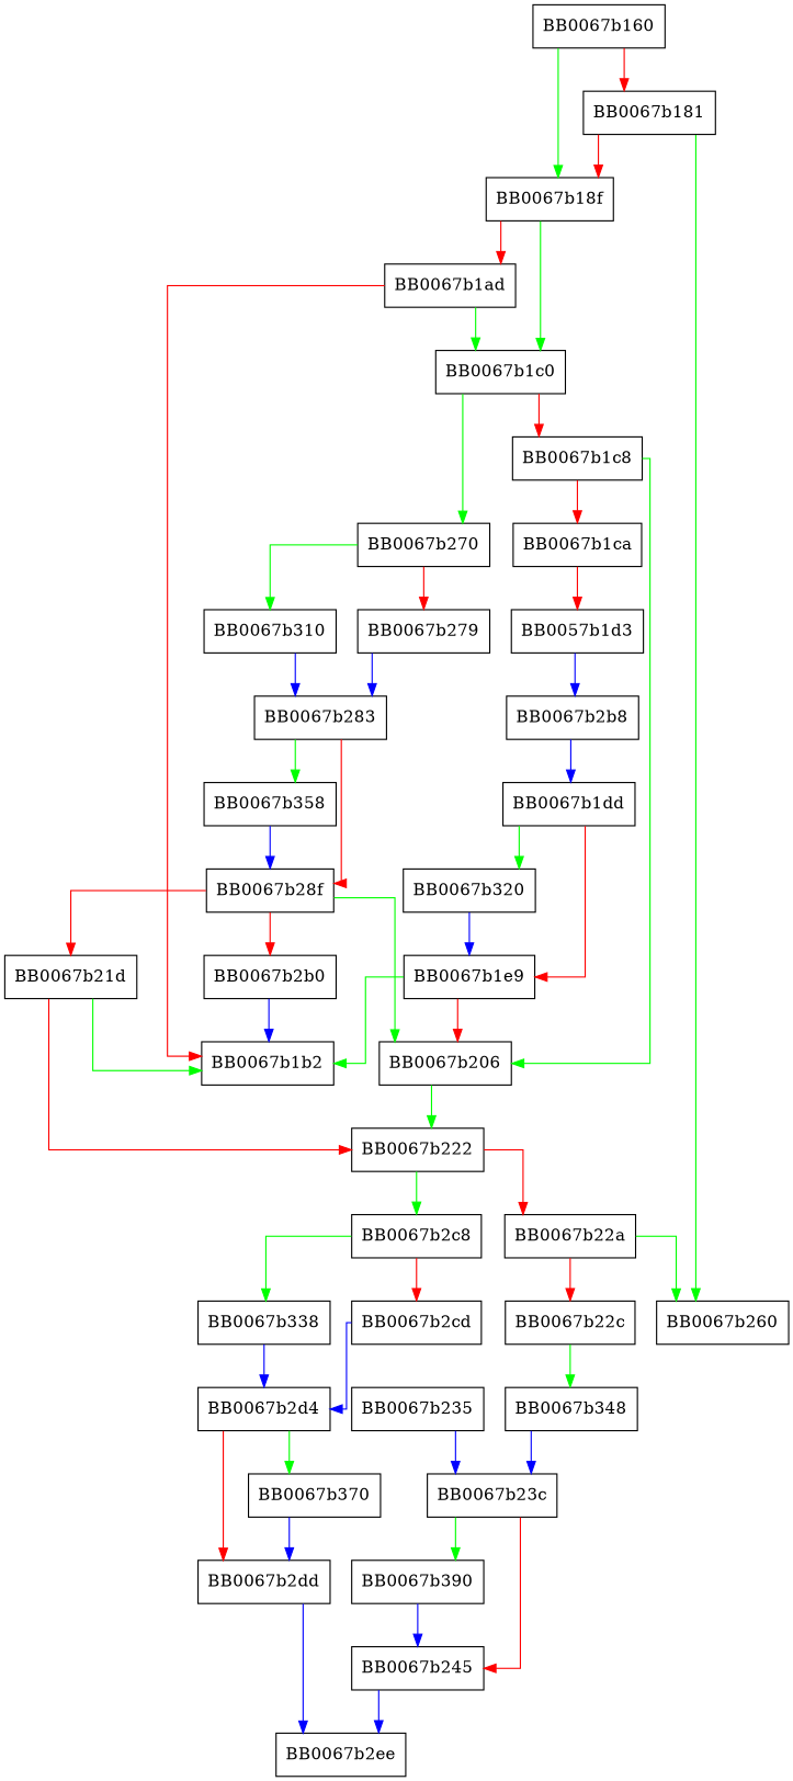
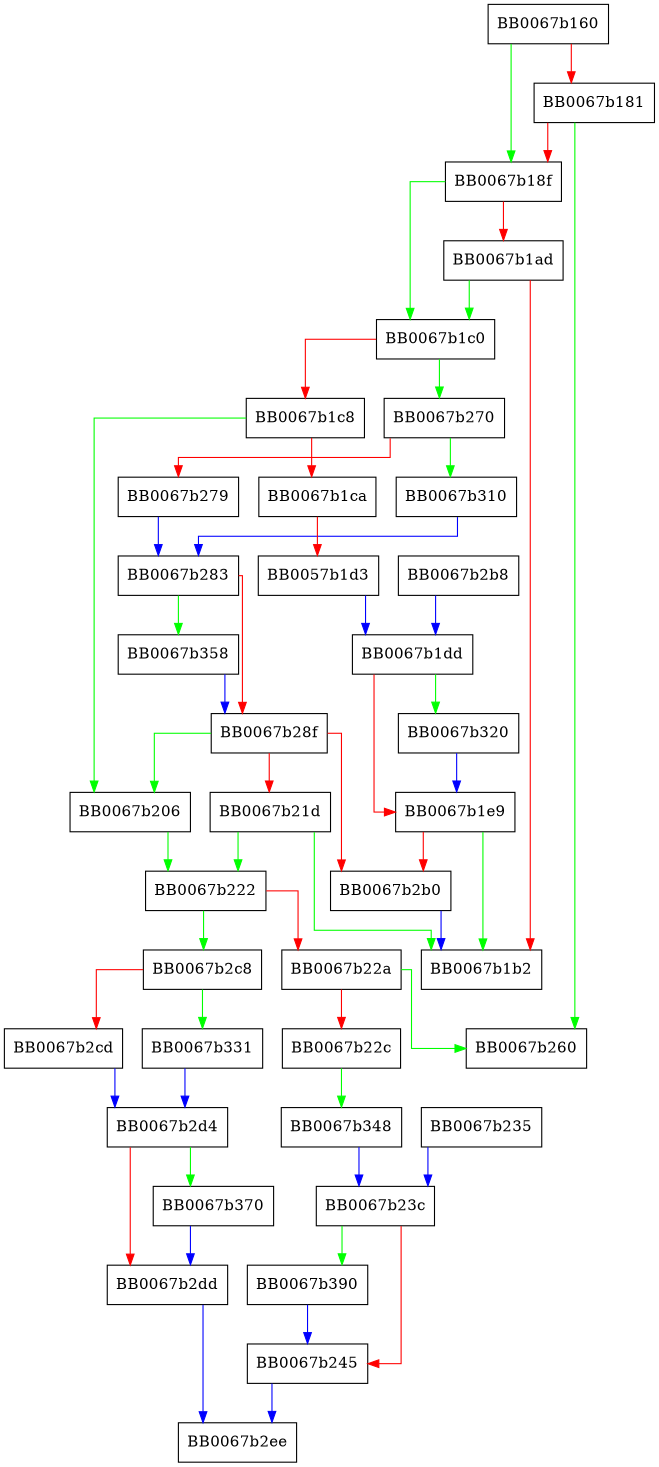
  digraph {
    splines=ortho
    node [shape=box]
    edge [color=green]
    BB0067b160
    BB0067b18f
    BB0067b181
    BB0067b1c0
    BB0067b1ad
    BB0067b260
    BB0067b270
    BB0067b1c8
    BB0067b1b2
    BB0067b310
    BB0067b279
    BB0067b206
    BB0067b1ca
    BB0067b283
    BB0067b222
    n16 [label=BB0057b1d3]
    BB0067b2c8
    BB0067b22a
    BB0067b21d
    BB0067b2b8
    BB0067b1dd
    BB0067b320
    BB0067b1e9
-   BB0067b338
+   BB0067b338 [label=BB0067b331]
    BB0067b2cd
    BB0067b22c
    BB0067b2d4
    BB0067b348
    BB0067b23c
    BB0067b235
    BB0067b390
    BB0067b245
    BB0067b2ee
    BB0067b358
    BB0067b28f
    BB0067b2b0
    BB0067b370
    BB0067b2dd
    BB0067b160 -> BB0067b18f
    BB0067b160 -> BB0067b181 [color=red]
    BB0067b18f -> BB0067b1c0
    BB0067b18f -> BB0067b1ad [color=red]
    BB0067b181 -> BB0067b18f [color=red]
    BB0067b181 -> BB0067b260
    BB0067b1c0 -> BB0067b270
    BB0067b1c0 -> BB0067b1c8 [color=red]
    BB0067b1ad -> BB0067b1c0
    BB0067b1ad -> BB0067b1b2 [color=red]
    BB0067b270 -> BB0067b310
    BB0067b270 -> BB0067b279 [color=red]
    BB0067b1c8 -> BB0067b206
    BB0067b1c8 -> BB0067b1ca [color=red]
    BB0067b310 -> BB0067b283 [color=blue]
    BB0067b279 -> BB0067b283 [color=blue]
    BB0067b206 -> BB0067b222
    BB0067b1ca -> n16 [color=red]
    BB0067b283 -> BB0067b358
    BB0067b283 -> BB0067b28f [color=red]
    BB0067b222 -> BB0067b2c8
    BB0067b222 -> BB0067b22a [color=red]
-   n16 -> BB0067b2b8 [color=blue]
+   n16 -> BB0067b1dd [color=blue]
    BB0067b2c8 -> BB0067b338
    BB0067b2c8 -> BB0067b2cd [color=red]
    BB0067b22a -> BB0067b260
    BB0067b22a -> BB0067b22c [color=red]
    BB0067b21d -> BB0067b1b2
-   BB0067b21d -> BB0067b222 [color=red]
+   BB0067b21d -> BB0067b222
    BB0067b2b8 -> BB0067b1dd [color=blue]
    BB0067b1dd -> BB0067b320
    BB0067b1dd -> BB0067b1e9 [color=red]
    BB0067b320 -> BB0067b1e9 [color=blue]
    BB0067b1e9 -> BB0067b1b2
-   BB0067b1e9 -> BB0067b206 [color=red]
+   BB0067b1e9 -> BB0067b2b0 [color=red]
    BB0067b338 -> BB0067b2d4 [color=blue]
    BB0067b2cd -> BB0067b2d4 [color=blue]
    BB0067b22c -> BB0067b348
    BB0067b2d4 -> BB0067b370
    BB0067b2d4 -> BB0067b2dd [color=red]
    BB0067b348 -> BB0067b23c [color=blue]
    BB0067b23c -> BB0067b390
    BB0067b23c -> BB0067b245 [color=red]
    BB0067b235 -> BB0067b23c [color=blue]
    BB0067b390 -> BB0067b245 [color=blue]
    BB0067b245 -> BB0067b2ee [color=blue]
    BB0067b358 -> BB0067b28f [color=blue]
    BB0067b28f -> BB0067b206
    BB0067b28f -> BB0067b21d [color=red]
    BB0067b28f -> BB0067b2b0 [color=red]
    BB0067b2b0 -> BB0067b1b2 [color=blue]
    BB0067b370 -> BB0067b2dd [color=blue]
    BB0067b2dd -> BB0067b2ee [color=blue]
  }
